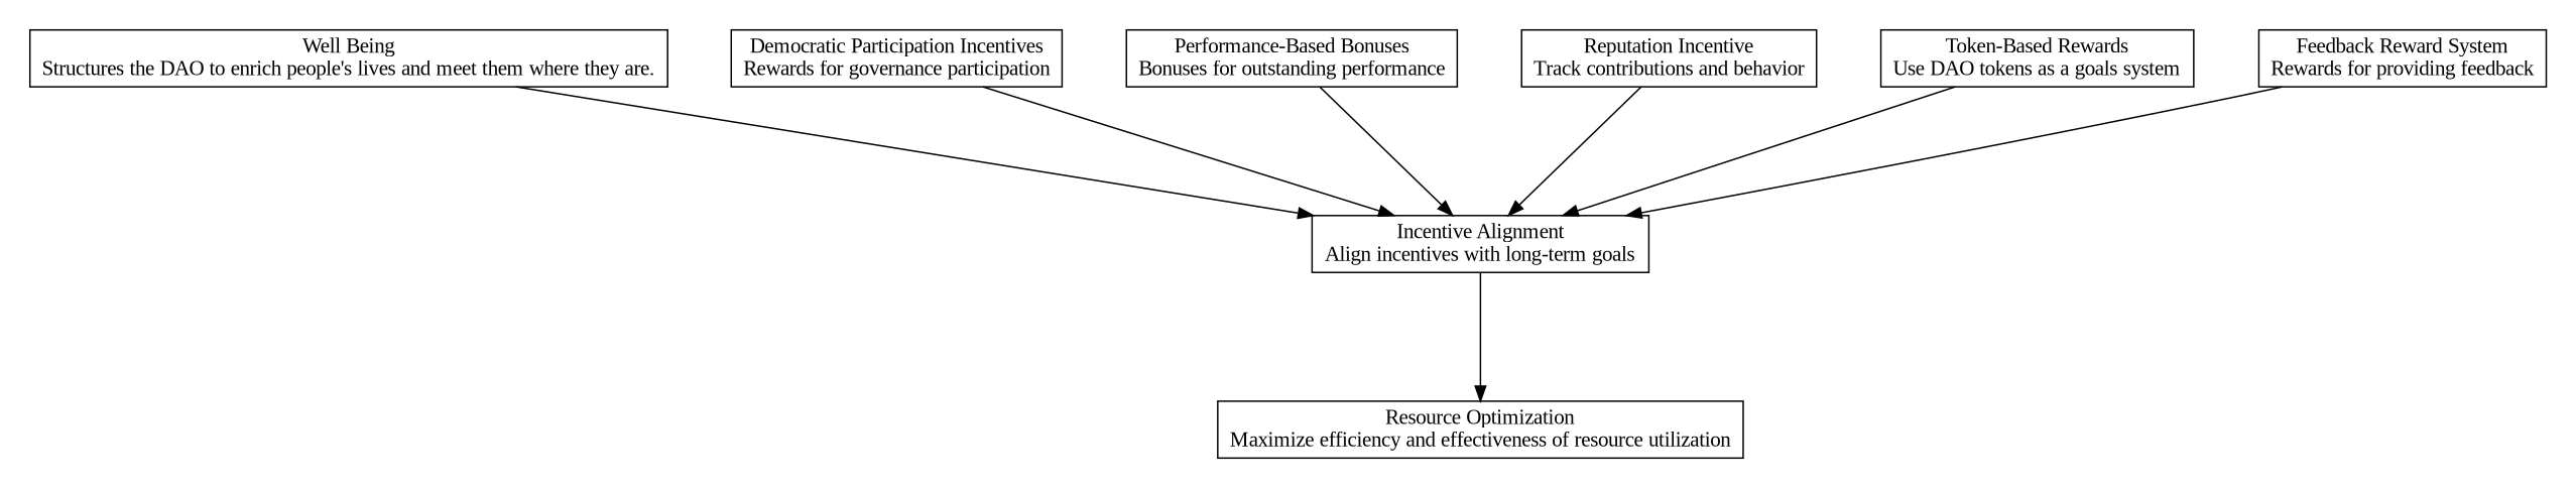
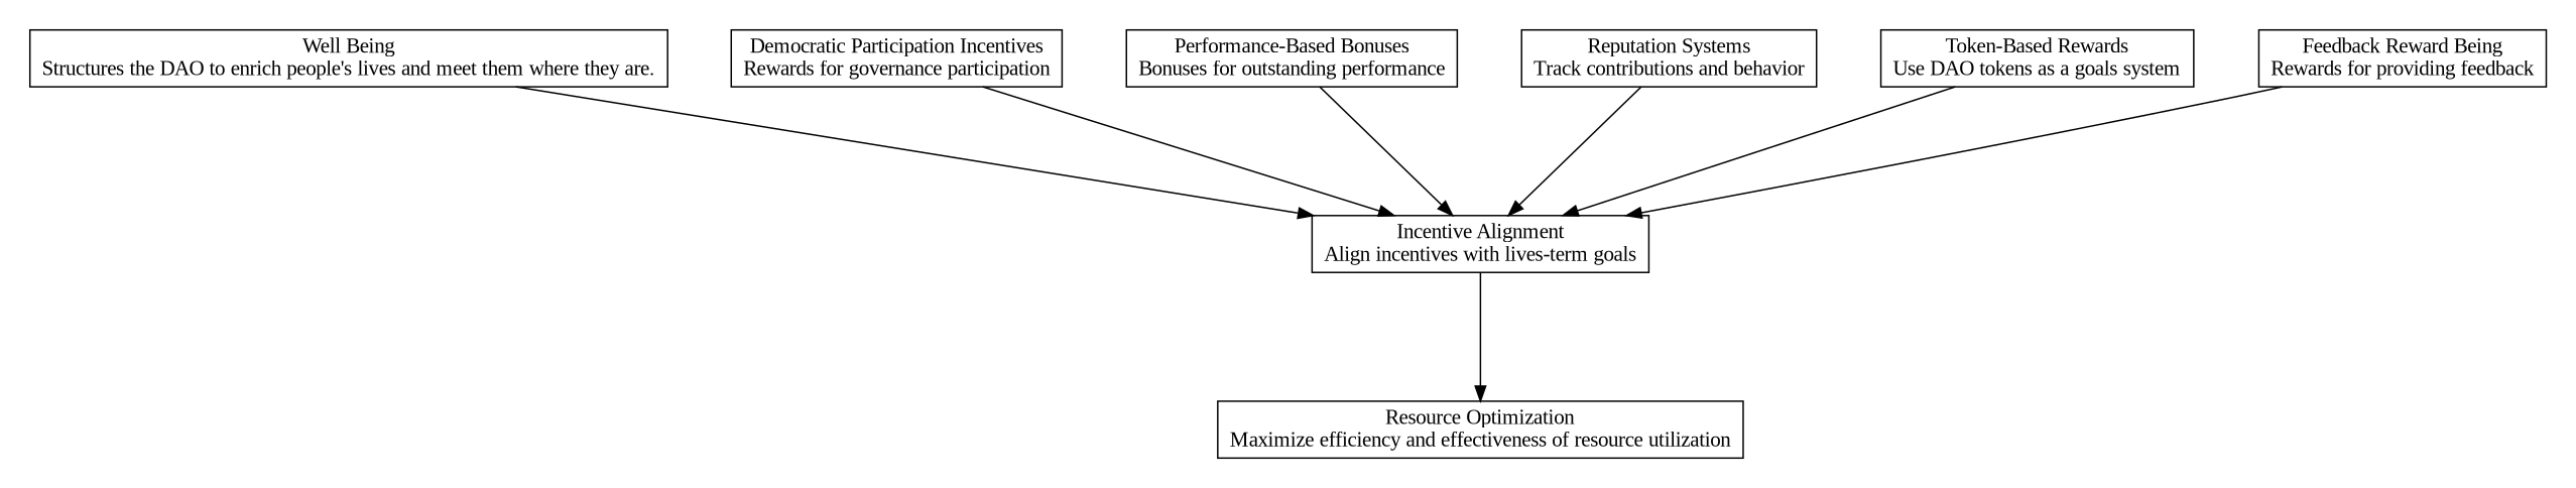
  digraph {
    fontname="Liberation Serif"
    nodesep=0.6
    rankdir=TB
    ranksep=1.2
    node [fontname="Liberation Serif" shape=box]
    edge [fontname="Liberation Serif"]
-   n1 [label="Feedback Reward System\nRewards for providing feedback"]
+   n1 [label="Feedback Reward Being\nRewards for providing feedback"]
    n2 [label="Token-Based Rewards\nUse DAO tokens as a goals system"]
-   n3 [label="Reputation Incentive\nTrack contributions and behavior"]
+   n3 [label="Reputation Systems\nTrack contributions and behavior"]
    n4 [label="Performance-Based Bonuses\nBonuses for outstanding performance"]
    n5 [label="Democratic Participation Incentives\nRewards for governance participation"]
    n6 [label="Well Being\nStructures the DAO to enrich people's lives and meet them where they are."]
    n7 [label="Resource Optimization\nMaximize efficiency and effectiveness of resource utilization"]
-   n8 [label="Incentive Alignment\nAlign incentives with long-term goals"]
+   n8 [label="Incentive Alignment\nAlign incentives with lives-term goals"]
    subgraph cluster_1 {
      rank=max
      style=invis
      n1
      n2
      n3
      n4
      n5
      n6
    }
    subgraph cluster_2 {
      rank=min
      style=invis
      n7
    }
    n1 -> n8
    n2 -> n8
    n3 -> n8
    n4 -> n8
    n5 -> n8
    n6 -> n8
    n8 -> n7
  }
